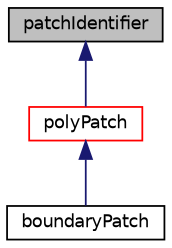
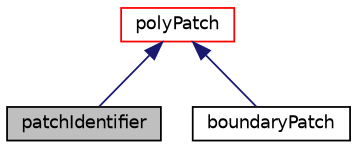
  digraph {
    node [color=black fontname=Helvetica fontsize=10 shape=record]
    edge [color=midnightblue dir=back fontname=Helvetica fontsize=10 labelfontname=Helvetica labelfontsize=10 style=solid]
    n1 [fillcolor=grey75 fontcolor=black height=0.2 label=patchIdentifier style=filled width=0.4]
    n2 [color=red height=0.2 label=polyPatch width=0.4]
    n3 [height=0.2 label=boundaryPatch width=0.4]
-   n1 -> n2
+   n2 -> n1
    n2 -> n3
  }
